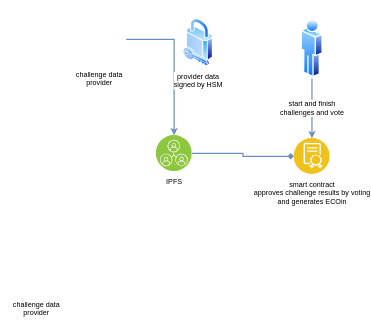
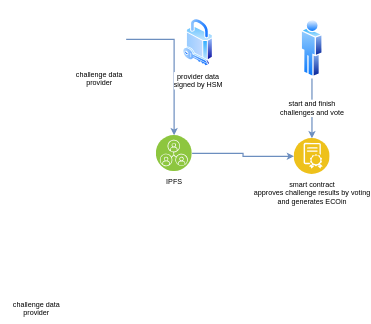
  <mxCell id="0" />
  <mxCell id="1" parent="0" />
  <mxCell id="2" style="edgeStyle=orthogonalEdgeStyle;rounded=0;orthogonalLoop=1;jettySize=auto;html=1;fillColor=#dae8fc;strokeColor=#6c8ebf;jumpSize=6;strokeWidth=2;" parent="1" source="9" target="6" edge="1"><mxGeometry relative="1" as="geometry" /></mxCell>
  <mxCell id="3" value="&lt;div&gt;challenge data&lt;/div&gt;&lt;div&gt;provider&lt;/div&gt;" style="shape=image;html=1;verticalAlign=top;verticalLabelPosition=bottom;labelBackgroundColor=#ffffff;imageAspect=0;aspect=fixed;image=https://cdn2.iconfinder.com/data/icons/miscellaneous-12/24/miscellaneous-28-128.png" parent="1" vertex="1"><mxGeometry x="20" y="414" width="80" height="80" as="geometry" /></mxCell>
  <mxCell id="4" value="" style="shape=image;html=1;verticalAlign=top;verticalLabelPosition=bottom;labelBackgroundColor=#ffffff;imageAspect=0;aspect=fixed;image=https://cdn0.iconfinder.com/data/icons/internet-line/512/Internet_Line-04-128.png" parent="1" vertex="1"><mxGeometry x="265" y="390" width="128" height="128" as="geometry" /></mxCell>
- <mxCell id="5" value="" style="edgeStyle=orthogonalEdgeStyle;rounded=0;jumpSize=6;orthogonalLoop=1;jettySize=auto;html=1;strokeWidth=2;fontSize=12;fontColor=#000000;strokeColor=#6C8EBF;endArrow=diamond;" parent="1" source="6" target="7" edge="1"><mxGeometry relative="1" as="geometry" /></mxCell>
+ <mxCell id="5" value="" style="edgeStyle=orthogonalEdgeStyle;rounded=0;jumpSize=6;orthogonalLoop=1;jettySize=auto;html=1;strokeWidth=2;fontSize=12;fontColor=#000000;strokeColor=#6C8EBF;" parent="1" source="6" target="7" edge="1"><mxGeometry relative="1" as="geometry" /></mxCell>
  <mxCell id="6" value="IPFS" style="aspect=fixed;perimeter=ellipsePerimeter;html=1;align=center;shadow=0;dashed=0;fontColor=#000000;labelBackgroundColor=#ffffff;fontSize=12;spacingTop=3;image;image=img/lib/ibm/infrastructure/peer_services.svg;" parent="1" vertex="1"><mxGeometry x="260" y="225" width="60" height="60" as="geometry" /></mxCell>
  <mxCell id="7" value="&lt;div&gt;smart contract&lt;/div&gt;&lt;div&gt;approves challenge results by voting&lt;/div&gt;&lt;div&gt;and generates ECOin&lt;/div&gt;" style="aspect=fixed;perimeter=ellipsePerimeter;html=1;align=center;shadow=0;dashed=0;fontColor=#000000;labelBackgroundColor=#ffffff;fontSize=12;spacingTop=3;image;image=img/lib/ibm/blockchain/smart_contract.svg;" parent="1" vertex="1"><mxGeometry x="490" y="230" width="60" height="60" as="geometry" /></mxCell>
  <mxCell id="8" value="&lt;div&gt;provider data&lt;/div&gt;&lt;div&gt;signed by HSM&lt;/div&gt;" style="aspect=fixed;perimeter=ellipsePerimeter;html=1;align=center;shadow=0;dashed=0;spacingTop=3;image;image=img/lib/active_directory/security.svg;" parent="1" vertex="1"><mxGeometry x="305" y="30" width="50" height="80" as="geometry" /></mxCell>
  <mxCell id="9" value="&lt;div&gt;challenge data&lt;/div&gt;&lt;div&gt;provider&lt;/div&gt;" style="shape=image;html=1;verticalAlign=top;verticalLabelPosition=bottom;labelBackgroundColor=#ffffff;imageAspect=0;aspect=fixed;image=https://cdn3.iconfinder.com/data/icons/outline-amenities-icon-set/64/Bike-128.png;fontSize=12;fontColor=#000000;" vertex="1" parent="1"><mxGeometry x="120" y="20" width="90" height="90" as="geometry" /></mxCell>
  <mxCell id="10" value="&lt;div&gt;start and finish&lt;br&gt;&lt;/div&gt;&lt;div&gt;challenges and vote&lt;br&gt;&lt;/div&gt;" style="edgeStyle=orthogonalEdgeStyle;rounded=0;jumpSize=6;orthogonalLoop=1;jettySize=auto;html=1;strokeColor=#6C8EBF;strokeWidth=2;fontSize=12;fontColor=#000000;" edge="1" parent="1" source="11" target="7"><mxGeometry relative="1" as="geometry"><mxPoint x="520" y="210" as="targetPoint" /></mxGeometry></mxCell>
  <mxCell id="11" value="" style="aspect=fixed;perimeter=ellipsePerimeter;html=1;align=center;shadow=0;dashed=0;spacingTop=3;image;image=img/lib/active_directory/user.svg;fontSize=12;fontColor=#000000;" vertex="1" parent="1"><mxGeometry x="501.5" y="30" width="37" height="100" as="geometry" /></mxCell>
